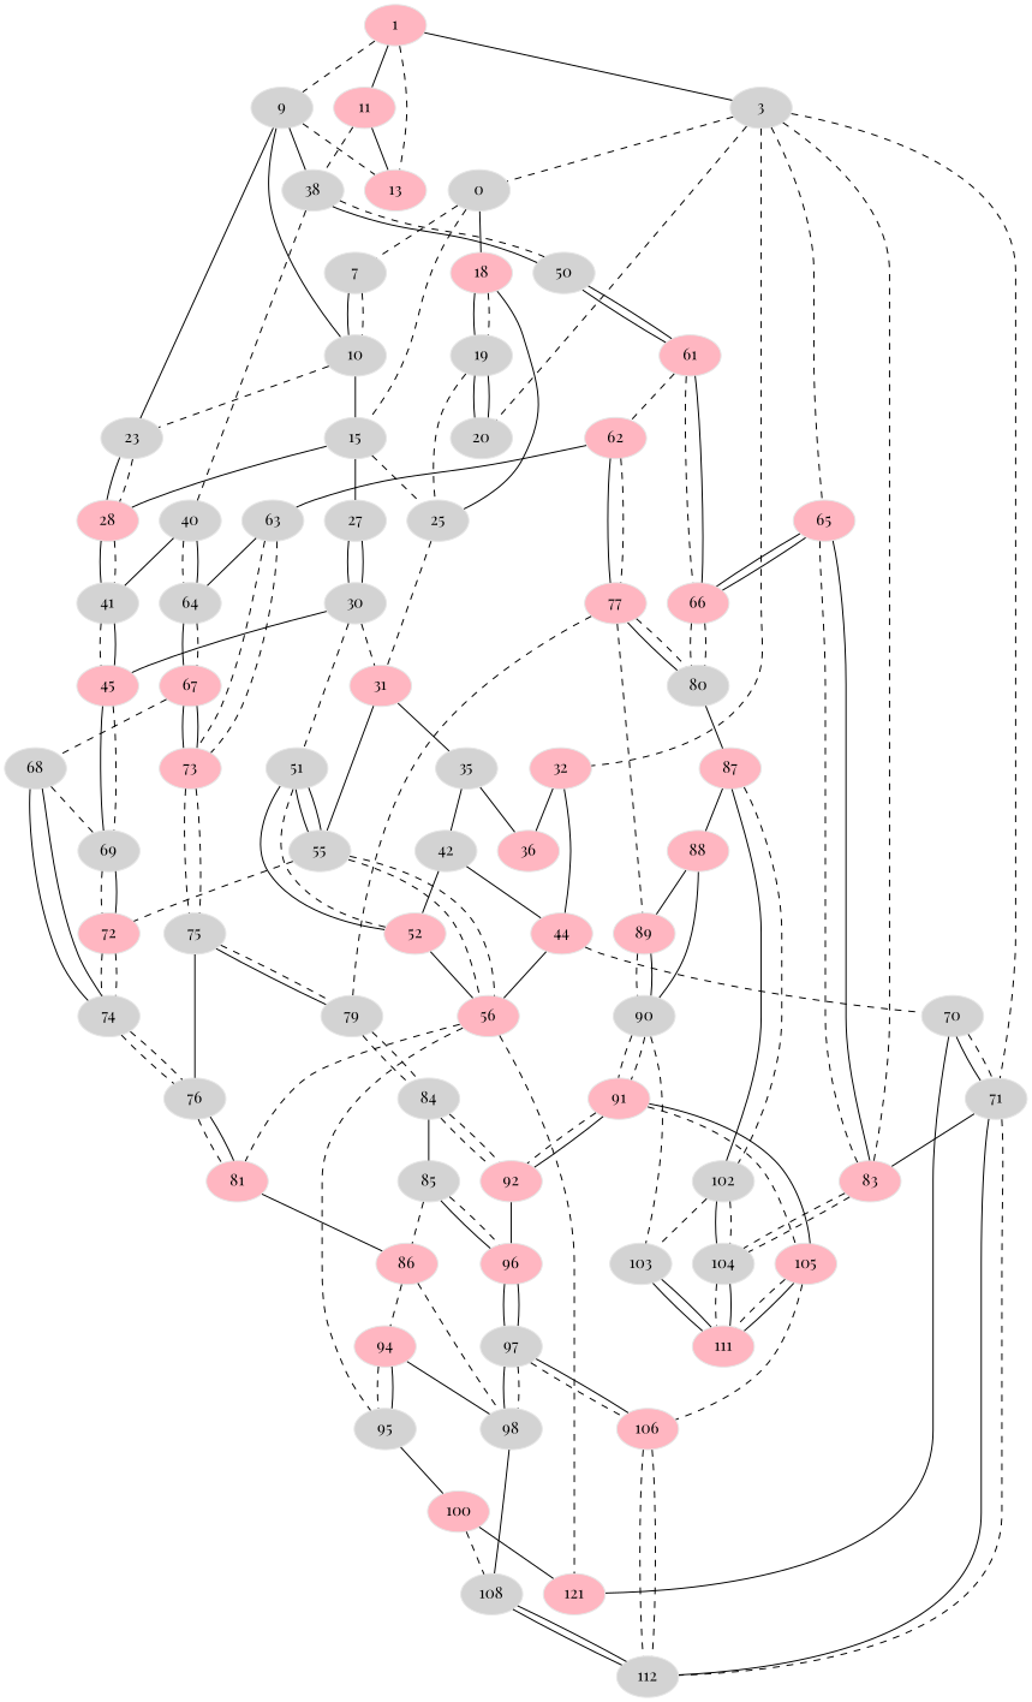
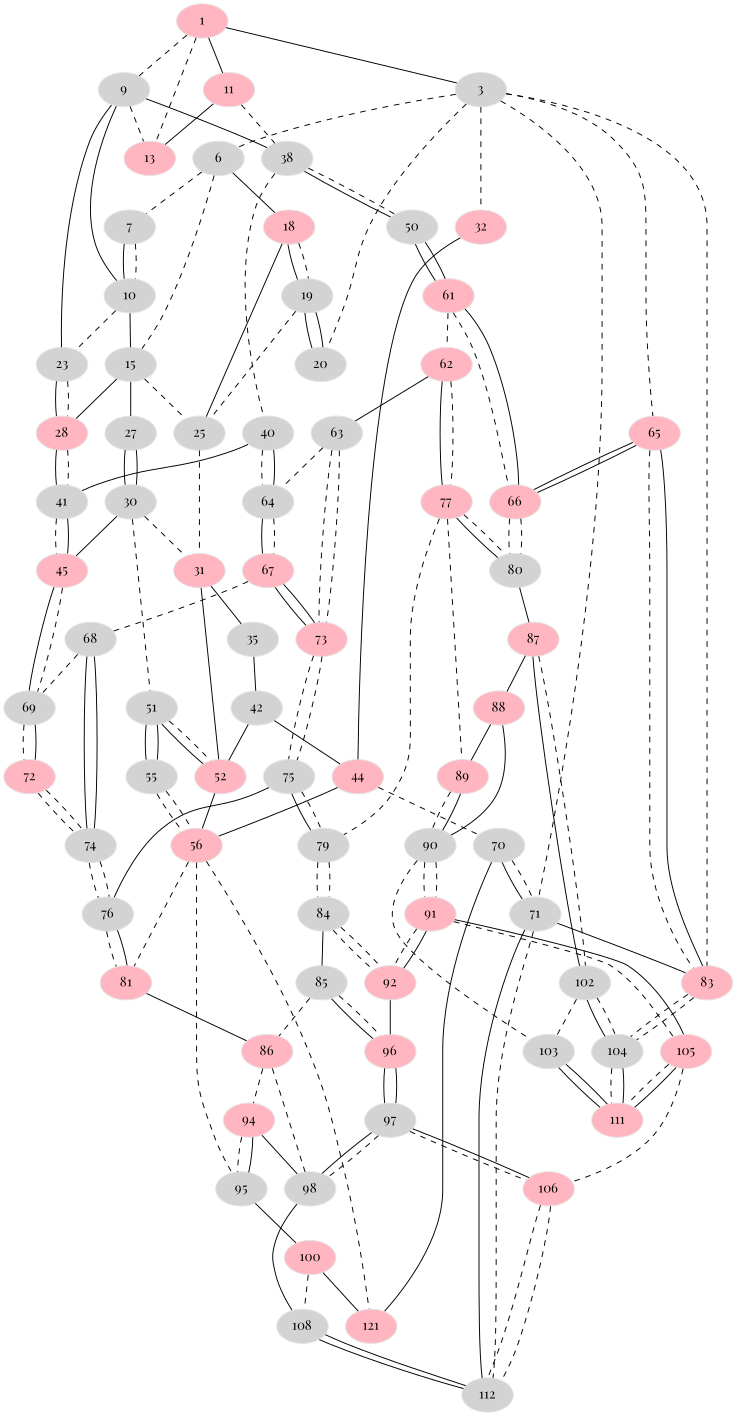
  graph {
    fontname="Playfair Display"
    node [color=gray90 fillcolor=lightgrey fontname="Playfair Display" style=filled]
    edge [fontname="Playfair Display" style=solid]
    1 [fillcolor=lightpink super="+2+8"]
    3 [super="+4+47"]
    9 [super="+21"]
    11 [fillcolor=lightpink super="+12"]
    13 [fillcolor=lightpink]
-   6 [super="+17" label=0]
+   6 [super="+17"]
    20
    32 [fillcolor=lightpink super="+33+37"]
    65 [fillcolor=lightpink]
    71
    83 [fillcolor=lightpink]
    10 [super="+14"]
    23
    38 [super="+39"]
    7
    15 [super="+26+16"]
    18 [fillcolor=lightpink]
-   36 [fillcolor=lightpink]
    44 [fillcolor=lightpink super="+59"]
    66 [fillcolor=lightpink]
    112
    104
    25 [super="+29"]
    27
    28 [fillcolor=lightpink]
    19
    40
    50
    31 [fillcolor=lightpink super="+34"]
    30 [super="+46"]
    41
    35
    52 [fillcolor=lightpink super="+53"]
    45 [fillcolor=lightpink]
    51
    69
    55
    42 [super="+43"]
    56 [fillcolor=lightpink super="+57+82"]
    70
    64
    61 [fillcolor=lightpink]
    67 [fillcolor=lightpink]
    81 [fillcolor=lightpink]
    95
    n46 [fillcolor=lightpink label=121 super="+110"]
    72 [fillcolor=lightpink]
    62 [fillcolor=lightpink]
    74
    86 [fillcolor=lightpink super="+93"]
    100 [fillcolor=lightpink super="+109"]
    63
    77 [fillcolor=lightpink super="+78"]
    80
    73 [fillcolor=lightpink]
    79
    89 [fillcolor=lightpink]
    75
    68
    87 [fillcolor=lightpink]
    76
    84
    90 [super="+99"]
    85
    92 [fillcolor=lightpink]
    88 [fillcolor=lightpink]
    102
    94 [fillcolor=lightpink]
    98 [super="+107"]
    111 [fillcolor=lightpink]
    96 [fillcolor=lightpink]
    97
    108
    103
    91 [fillcolor=lightpink]
    105 [fillcolor=lightpink]
    106 [fillcolor=lightpink]
    1 -- 3
    1 -- 9 [style=dashed]
    1 -- 11
    1 -- 13 [style=dashed]
    3 -- 6 [style=dashed]
    3 -- 20 [style=dashed]
    3 -- 32 [style=dashed]
    3 -- 65 [style=dashed]
    3 -- 71 [style=dashed]
    3 -- 83 [style=dashed]
    9 -- 13 [style=dashed]
    9 -- 10
    9 -- 23
    9 -- 38
    11 -- 13
    11 -- 38 [style=dashed]
    6 -- 7 [style=dashed]
    6 -- 15 [style=dashed]
    6 -- 18
-   32 -- 36 [weight=2]
    32 -- 44
    65 -- 83 [style=dashed]
    65 -- 83
    65 -- 66
    65 -- 66
    71 -- 83
    71 -- 112
    71 -- 112 [style=dashed]
    83 -- 104 [style=dashed]
    83 -- 104 [style=dashed]
    10 -- 23 [style=dashed]
    10 -- 15
    23 -- 28
    23 -- 28 [style=dashed]
    38 -- 40 [style=dashed]
    38 -- 50
    38 -- 50 [style=dashed]
    7 -- 10
    7 -- 10 [style=dashed]
    15 -- 25 [style=dashed]
    15 -- 27 [weight=2]
    15 -- 28
    18 -- 25
    18 -- 19
    18 -- 19 [style=dashed]
    44 -- 56
    44 -- 70 [style=dashed]
    66 -- 80 [style=dashed]
    66 -- 80 [style=dashed]
    104 -- 111 [style=dashed]
    104 -- 111
    25 -- 31 [style=dashed]
    27 -- 30
    27 -- 30
    28 -- 41
    28 -- 41 [style=dashed]
    19 -- 20
    19 -- 20
    19 -- 25 [style=dashed]
    40 -- 41
    40 -- 64 [style=dashed]
    40 -- 64
    50 -- 61
    50 -- 61
    31 -- 35
-   31 -- 55
+   31 -- 52
    30 -- 31 [style=dashed]
    30 -- 45
    30 -- 51 [style=dashed]
    41 -- 45 [style=dashed]
    41 -- 45
-   35 -- 36
    35 -- 42
    52 -- 56
    45 -- 69
    45 -- 69 [style=dashed]
    51 -- 52
    51 -- 52 [style=dashed]
    51 -- 55
    51 -- 55
    69 -- 72 [style=dashed]
    69 -- 72
    55 -- 56 [style=dashed]
    55 -- 56 [style=dashed]
-   55 -- 72 [style=dashed]
    42 -- 44
    42 -- 52 [weight=2]
    56 -- 81 [style=dashed]
    56 -- 95 [style=dashed]
    56 -- n46 [style=dashed]
    70 -- 71
    70 -- 71 [style=dashed]
    70 -- n46
    64 -- 67
    64 -- 67 [style=dashed]
    61 -- 66 [style=dashed]
    61 -- 66
    61 -- 62 [style=dashed]
    67 -- 73
    67 -- 73
    67 -- 68 [style=dashed]
    81 -- 86
    95 -- 100
    72 -- 74 [style=dashed]
    72 -- 74 [style=dashed]
    62 -- 63
    62 -- 77
    62 -- 77 [style=dashed]
    74 -- 76 [style=dashed]
    74 -- 76 [style=dashed]
    86 -- 94 [style=dashed]
    86 -- 98 [style=dashed]
    100 -- n46 [weight=2]
    100 -- 108 [style=dashed]
-   63 -- 64
+   63 -- 64 [style=dashed]
    63 -- 73 [style=dashed]
    63 -- 73 [style=dashed]
    77 -- 80
    77 -- 80 [style=dashed]
    77 -- 79 [style=dashed]
    77 -- 89 [style=dashed]
    80 -- 87
    73 -- 75 [style=dashed]
    73 -- 75 [style=dashed]
    79 -- 84 [style=dashed]
    79 -- 84 [style=dashed]
    89 -- 90 [style=dashed]
    89 -- 90
    75 -- 79
    75 -- 79 [style=dashed]
    75 -- 76
    68 -- 69 [style=dashed]
    68 -- 74
    68 -- 74
    87 -- 88
    87 -- 102
    87 -- 102 [style=dashed]
    76 -- 81 [style=dashed]
    76 -- 81
    84 -- 85
    84 -- 92 [style=dashed]
    84 -- 92 [style=dashed]
    90 -- 103 [style=dashed]
    90 -- 91 [style=dashed]
    90 -- 91 [style=dashed]
    85 -- 86 [style=dashed]
    85 -- 96
    85 -- 96 [style=dashed]
    92 -- 96
    88 -- 89
    88 -- 90
    102 -- 104
    102 -- 104 [style=dashed]
    102 -- 103 [style=dashed]
    94 -- 95 [style=dashed]
    94 -- 95
    94 -- 98
    98 -- 108
    96 -- 97
    96 -- 97
    97 -- 98
    97 -- 98 [style=dashed]
    97 -- 106 [style=dashed]
    97 -- 106
    108 -- 112
    108 -- 112
    103 -- 111
    103 -- 111
    91 -- 92 [style=dashed]
    91 -- 92
    91 -- 105 [style=dashed]
    91 -- 105
    105 -- 111 [style=dashed]
    105 -- 111
    105 -- 106 [style=dashed]
    106 -- 112 [style=dashed]
    106 -- 112 [style=dashed]
  }
